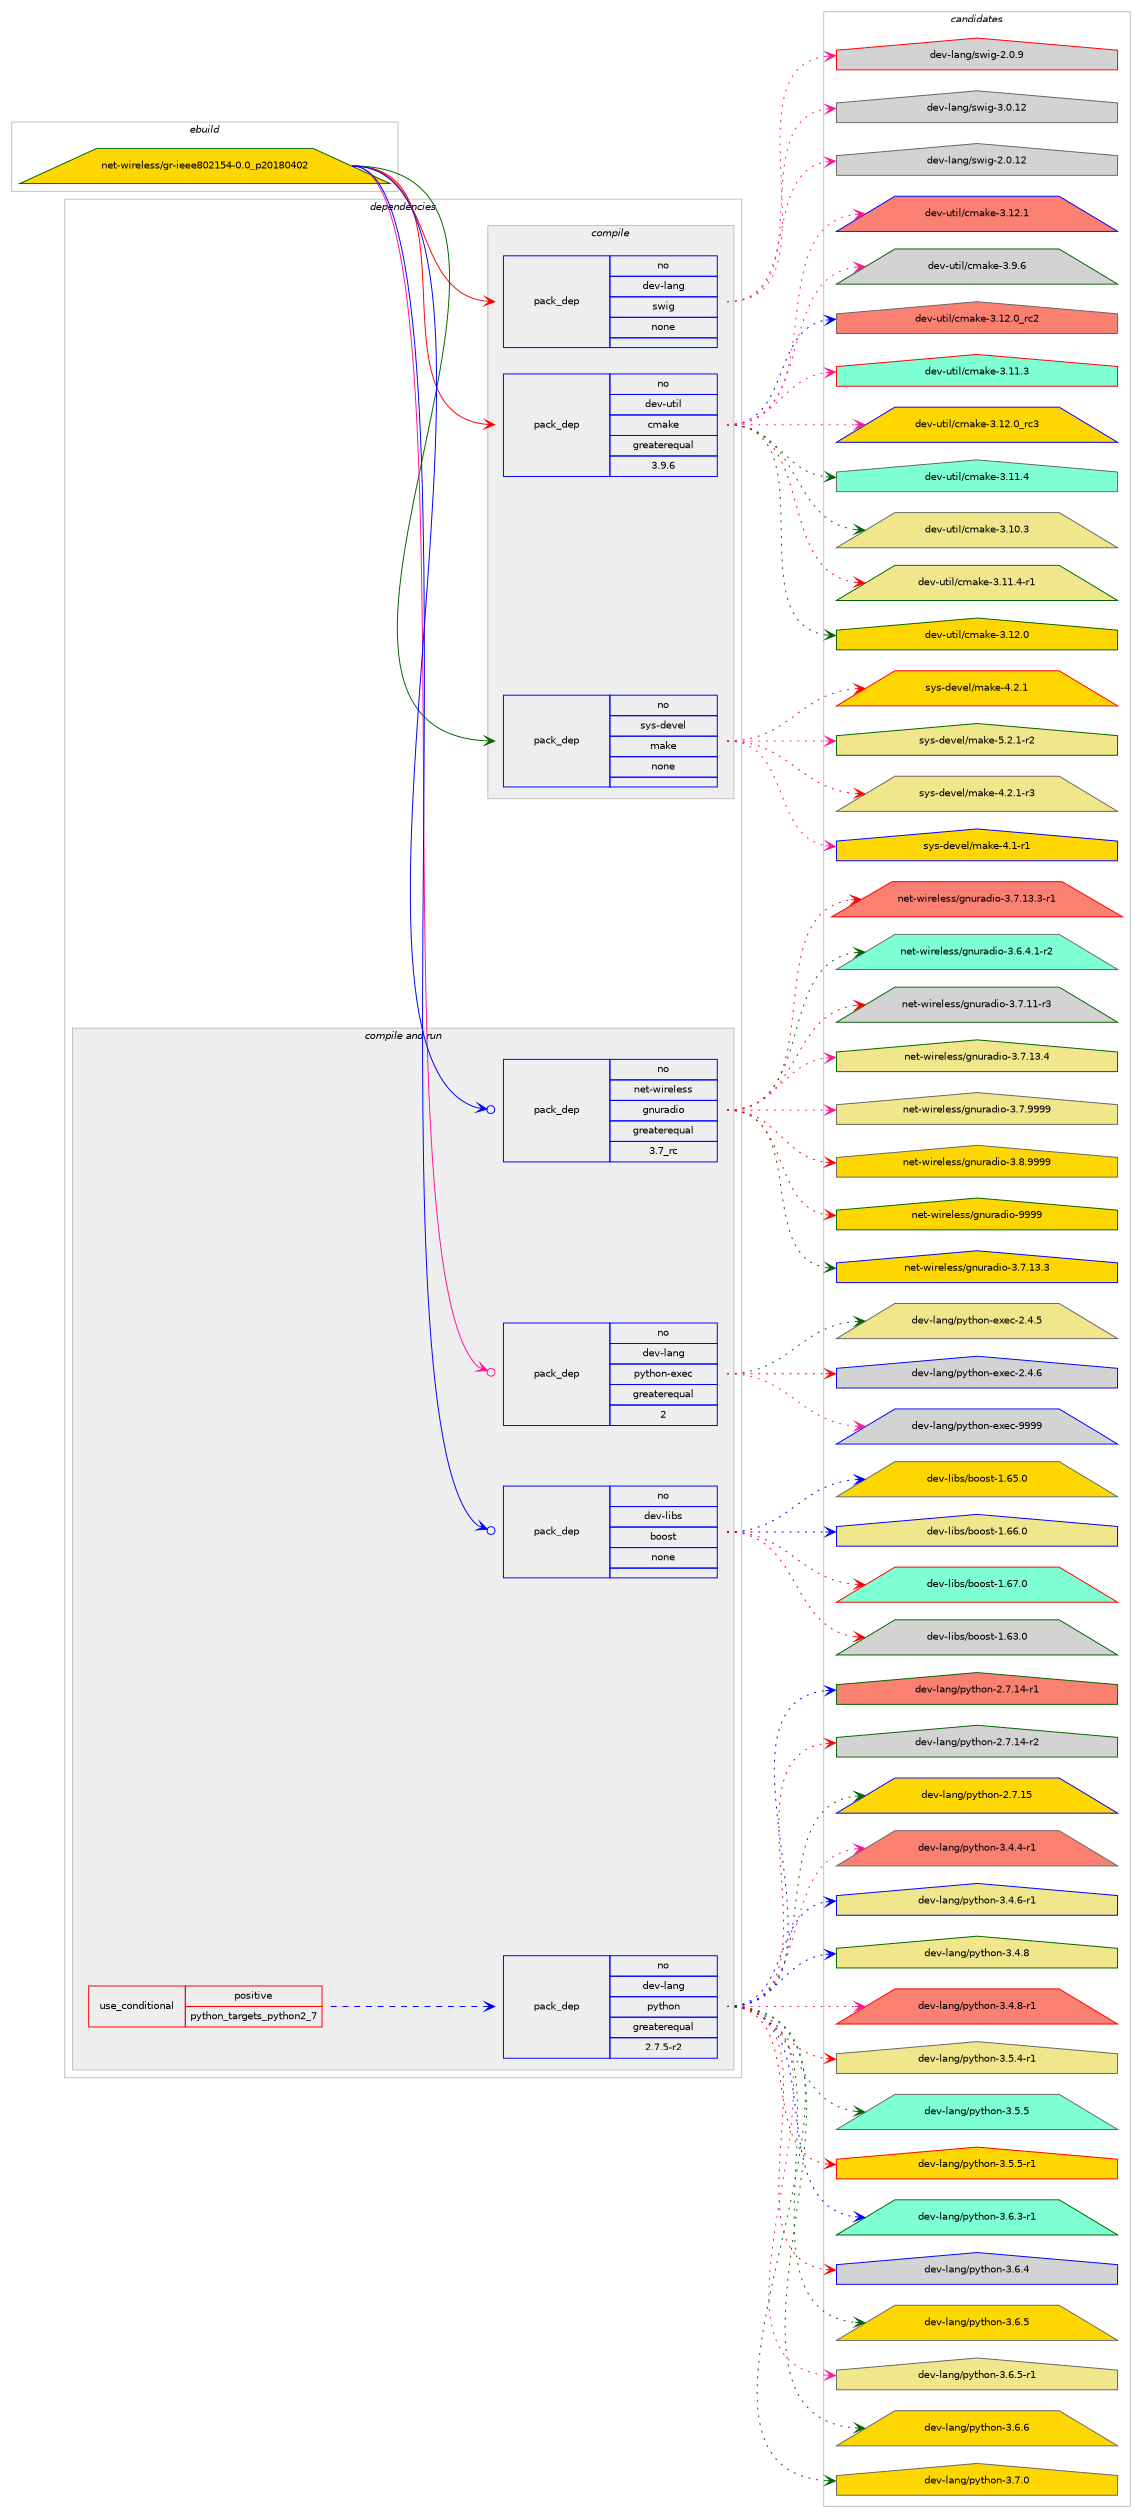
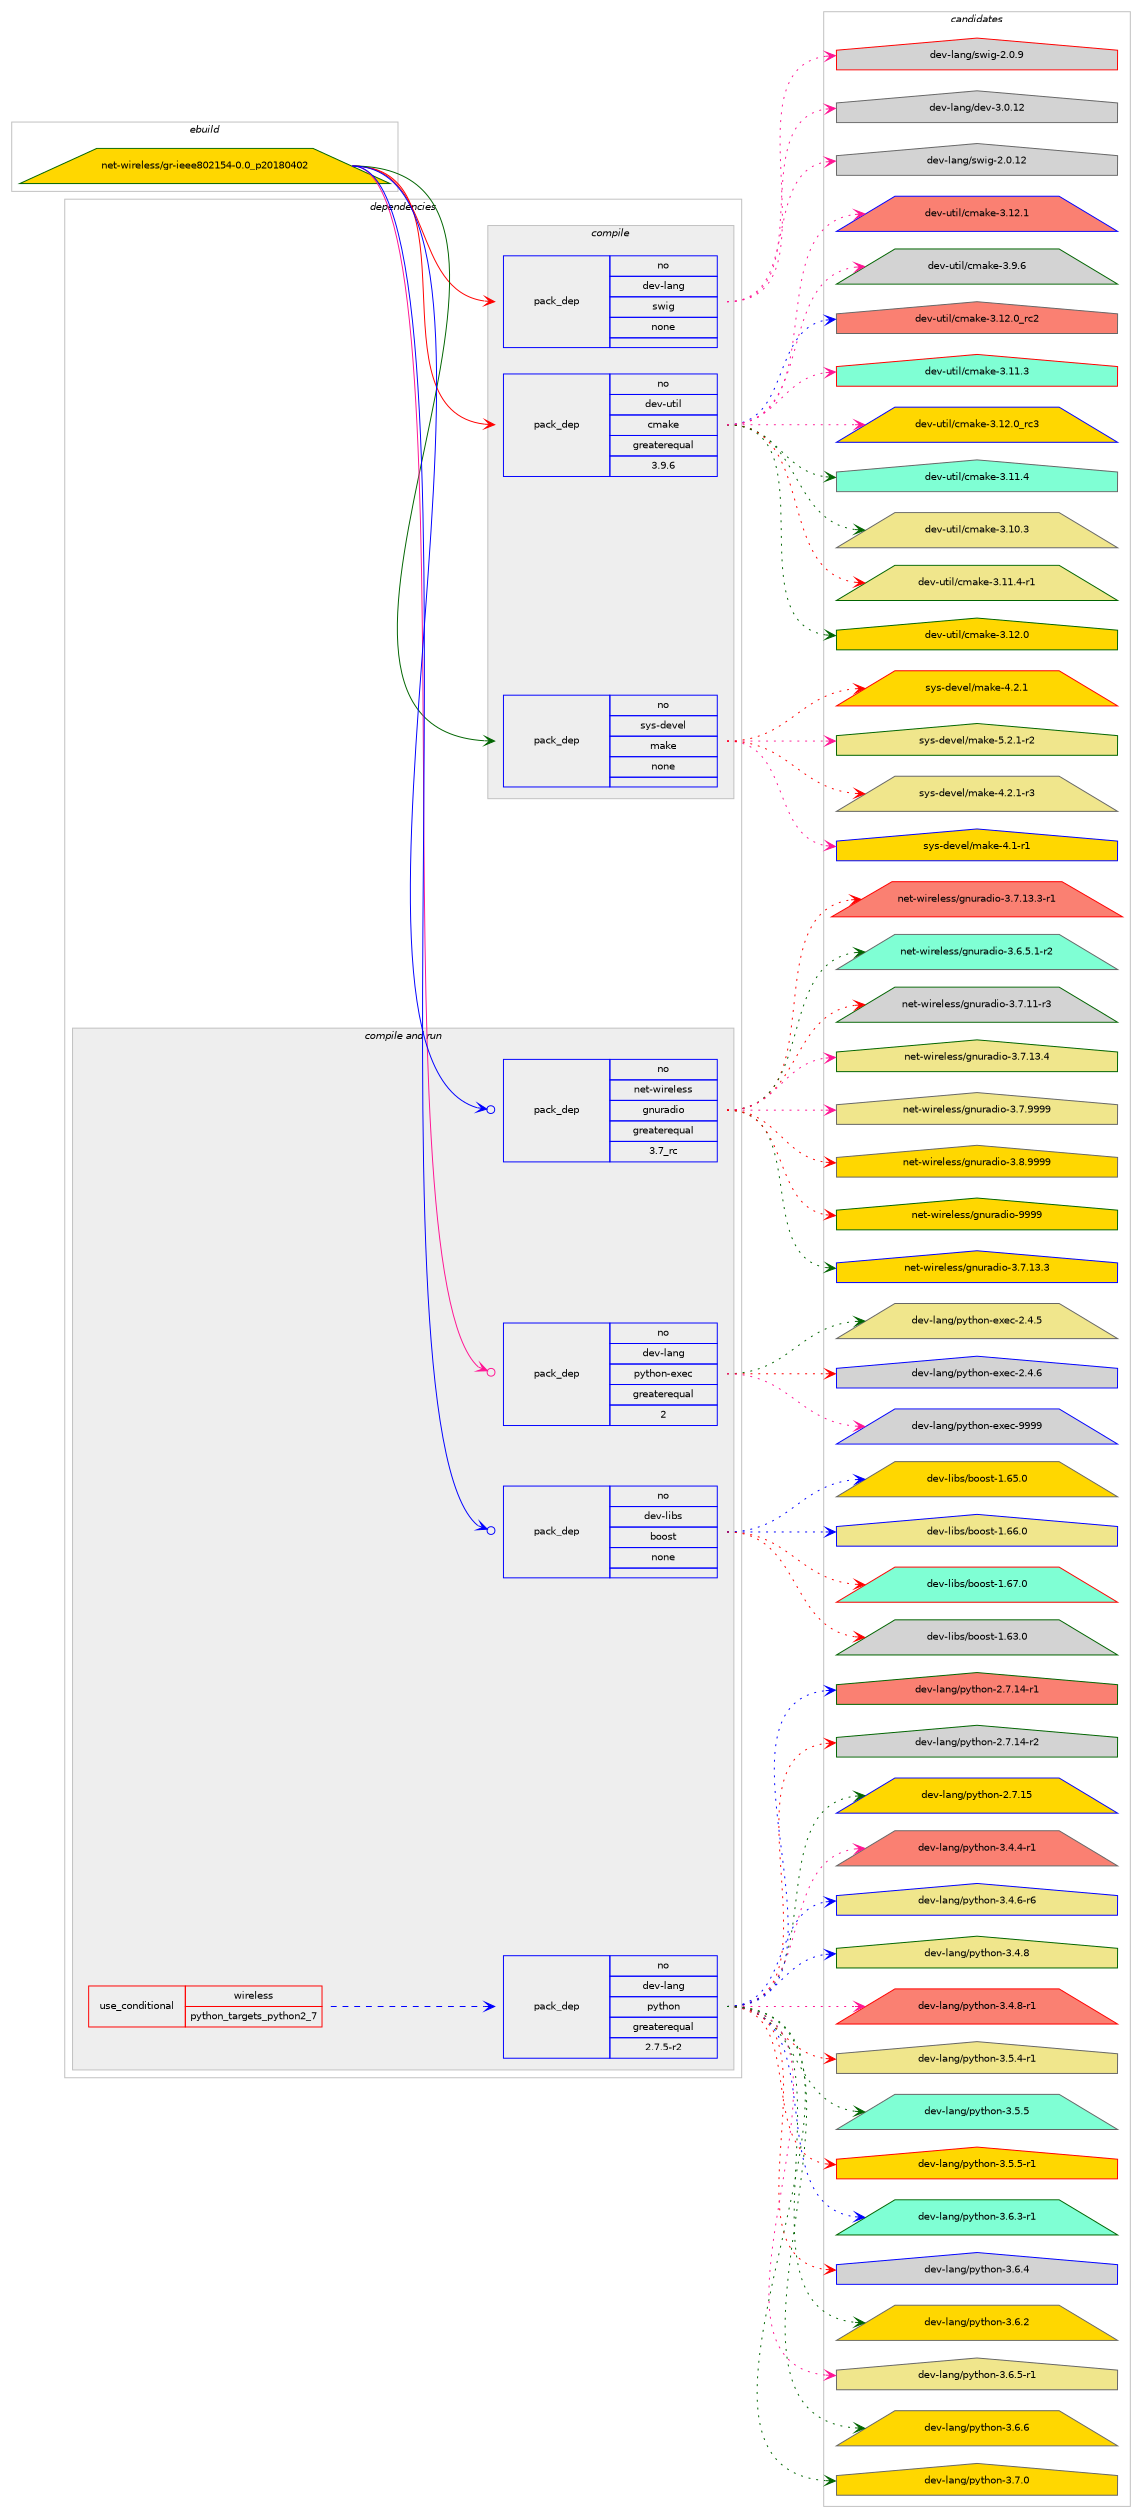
  digraph {
    compound=true
    concentrate=true
    fontname=Helvetica
    fontsize=10
    newrank=true
    rankdir=LR
    ranksep=1.5
    node [color=gray40 fillcolor=gold fontname=Helvetica fontsize=10 shape=house style=filled]
    edge [arrowhead=vee color=red headport=w style=dotted tailport=e weight=100]
    n1 [color=darkgreen label="net-wireless/gr-ieee802154-0.0_p20180402" shape=trapezium width=4]
    n2 [color=blue label=<<TABLE BORDER="0" CELLBORDER="1" CELLSPACING="0" CELLPADDING="4" WIDTH="220"><TR><TD ROWSPAN="6" CELLPADDING="30">pack_dep</TD></TR><TR><TD WIDTH="110">no</TD></TR><TR><TD>dev-lang</TD></TR><TR><TD>swig</TD></TR><TR><TD>none</TD></TR><TR><TD></TD></TR></TABLE>> shape=none fillcolor="" style=""]
    n3 [color=blue label=<<TABLE BORDER="0" CELLBORDER="1" CELLSPACING="0" CELLPADDING="4" WIDTH="220"><TR><TD ROWSPAN="6" CELLPADDING="30">pack_dep</TD></TR><TR><TD WIDTH="110">no</TD></TR><TR><TD>dev-util</TD></TR><TR><TD>cmake</TD></TR><TR><TD>greaterequal</TD></TR><TR><TD>3.9.6</TD></TR></TABLE>> shape=none fillcolor="" style=""]
    n4 [color=blue label=<<TABLE BORDER="0" CELLBORDER="1" CELLSPACING="0" CELLPADDING="4" WIDTH="220"><TR><TD ROWSPAN="6" CELLPADDING="30">pack_dep</TD></TR><TR><TD WIDTH="110">no</TD></TR><TR><TD>sys-devel</TD></TR><TR><TD>make</TD></TR><TR><TD>none</TD></TR><TR><TD></TD></TR></TABLE>> shape=none fillcolor="" style=""]
    n5 [color=blue label=<<TABLE BORDER="0" CELLBORDER="1" CELLSPACING="0" CELLPADDING="4" WIDTH="220"><TR><TD ROWSPAN="6" CELLPADDING="30">pack_dep</TD></TR><TR><TD WIDTH="110">no</TD></TR><TR><TD>dev-lang</TD></TR><TR><TD>python</TD></TR><TR><TD>greaterequal</TD></TR><TR><TD>2.7.5-r2</TD></TR></TABLE>> shape=none fillcolor="" style=""]
-   n6 [color=red label=<<TABLE BORDER="0" CELLBORDER="1" CELLSPACING="0" CELLPADDING="4"><TR><TD ROWSPAN="3" CELLPADDING="10">use_conditional</TD></TR><TR><TD>positive</TD></TR><TR><TD>python_targets_python2_7</TD></TR></TABLE>> shape=none fillcolor="" style=""]
+   n6 [color=red label=<<TABLE BORDER="0" CELLBORDER="1" CELLSPACING="0" CELLPADDING="4"><TR><TD ROWSPAN="3" CELLPADDING="10">use_conditional</TD></TR><TR><TD>wireless</TD></TR><TR><TD>python_targets_python2_7</TD></TR></TABLE>> shape=none fillcolor="" style=""]
    n7 [color=blue label=<<TABLE BORDER="0" CELLBORDER="1" CELLSPACING="0" CELLPADDING="4" WIDTH="220"><TR><TD ROWSPAN="6" CELLPADDING="30">pack_dep</TD></TR><TR><TD WIDTH="110">no</TD></TR><TR><TD>dev-lang</TD></TR><TR><TD>python-exec</TD></TR><TR><TD>greaterequal</TD></TR><TR><TD>2</TD></TR></TABLE>> shape=none fillcolor="" style=""]
    n8 [color=blue label=<<TABLE BORDER="0" CELLBORDER="1" CELLSPACING="0" CELLPADDING="4" WIDTH="220"><TR><TD ROWSPAN="6" CELLPADDING="30">pack_dep</TD></TR><TR><TD WIDTH="110">no</TD></TR><TR><TD>dev-libs</TD></TR><TR><TD>boost</TD></TR><TR><TD>none</TD></TR><TR><TD></TD></TR></TABLE>> shape=none fillcolor="" style=""]
    n9 [color=blue label=<<TABLE BORDER="0" CELLBORDER="1" CELLSPACING="0" CELLPADDING="4" WIDTH="220"><TR><TD ROWSPAN="6" CELLPADDING="30">pack_dep</TD></TR><TR><TD WIDTH="110">no</TD></TR><TR><TD>net-wireless</TD></TR><TR><TD>gnuradio</TD></TR><TR><TD>greaterequal</TD></TR><TR><TD>3.7_rc</TD></TR></TABLE>> shape=none fillcolor="" style=""]
    n10 [fillcolor=lightgrey label="dev-lang/swig-2.0.12" width=4]
    n11 [color=red fillcolor=lightgrey label="dev-lang/swig-2.0.9" width=4]
-   n12 [fillcolor=lightgrey label="dev-lang/swig-3.0.12" width=4]
+   n12 [fillcolor=lightgrey label="dev-lang/dev-3.0.12" width=4]
    n13 [fillcolor=salmon label="dev-util/cmake-3.12.0_rc2" width=4]
    n14 [color=red fillcolor=aquamarine label="dev-util/cmake-3.11.3" width=4]
    n15 [color=blue label="dev-util/cmake-3.12.0_rc3" shape=trapezium width=4]
    n16 [fillcolor=aquamarine label="dev-util/cmake-3.11.4" width=4]
    n17 [fillcolor=khaki label="dev-util/cmake-3.10.3" shape=trapezium width=4]
    n18 [color=darkgreen fillcolor=khaki label="dev-util/cmake-3.11.4-r1" shape=trapezium width=4]
    n19 [color=darkgreen label="dev-util/cmake-3.12.0" width=4]
    n20 [color=blue fillcolor=salmon label="dev-util/cmake-3.12.1" shape=trapezium width=4]
    n21 [color=darkgreen fillcolor=lightgrey label="dev-util/cmake-3.9.6" shape=trapezium width=4]
    n22 [color=blue label="sys-devel/make-4.1-r1" width=4]
    n23 [color=red label="sys-devel/make-4.2.1" shape=trapezium width=4]
    n24 [color=darkgreen fillcolor=khaki label="sys-devel/make-5.2.1-r2" width=4]
    n25 [fillcolor=khaki label="sys-devel/make-4.2.1-r3" shape=trapezium width=4]
    n26 [color=darkgreen fillcolor=salmon label="dev-lang/python-2.7.14-r1" width=4]
    n27 [color=darkgreen fillcolor=lightgrey label="dev-lang/python-2.7.14-r2" width=4]
    n28 [color=blue label="dev-lang/python-2.7.15" shape=trapezium width=4]
    n29 [fillcolor=salmon label="dev-lang/python-3.4.4-r1" shape=trapezium width=4]
-   n30 [color=blue fillcolor=khaki label="dev-lang/python-3.4.6-r1" width=4]
+   n30 [color=blue fillcolor=khaki label="dev-lang/python-3.4.6-r6" width=4]
    n31 [color=darkgreen fillcolor=khaki label="dev-lang/python-3.4.8" width=4]
    n32 [color=red fillcolor=salmon label="dev-lang/python-3.4.8-r1" shape=trapezium width=4]
    n33 [fillcolor=khaki label="dev-lang/python-3.5.4-r1" width=4]
    n34 [fillcolor=aquamarine label="dev-lang/python-3.5.5" shape=trapezium width=4]
    n35 [color=red label="dev-lang/python-3.5.5-r1" width=4]
    n36 [color=darkgreen fillcolor=aquamarine label="dev-lang/python-3.6.3-r1" shape=trapezium width=4]
    n37 [color=blue fillcolor=lightgrey label="dev-lang/python-3.6.4" width=4]
-   n38 [label="dev-lang/python-3.6.5" shape=trapezium width=4]
+   n38 [label="dev-lang/python-3.6.2" shape=trapezium width=4]
    n39 [fillcolor=khaki label="dev-lang/python-3.6.5-r1" width=4]
    n40 [label="dev-lang/python-3.6.6" shape=trapezium width=4]
    n41 [label="dev-lang/python-3.7.0" width=4]
    n42 [fillcolor=khaki label="dev-lang/python-exec-2.4.5" shape=trapezium width=4]
    n43 [color=blue fillcolor=lightgrey label="dev-lang/python-exec-2.4.6" width=4]
    n44 [color=blue fillcolor=lightgrey label="dev-lang/python-exec-9999" shape=trapezium width=4]
    n45 [color=darkgreen fillcolor=lightgrey label="dev-libs/boost-1.63.0" shape=trapezium width=4]
    n46 [label="dev-libs/boost-1.65.0" shape=trapezium width=4]
    n47 [color=blue fillcolor=khaki label="dev-libs/boost-1.66.0" width=4]
    n48 [color=red fillcolor=aquamarine label="dev-libs/boost-1.67.0" shape=trapezium width=4]
    n49 [color=blue label="net-wireless/gnuradio-3.7.13.3" width=4]
    n50 [color=red fillcolor=salmon label="net-wireless/gnuradio-3.7.13.3-r1" shape=trapezium width=4]
-   n51 [fillcolor=aquamarine label="net-wireless/gnuradio-3.6.4.1-r2" shape=trapezium width=4]
+   n51 [fillcolor=aquamarine label="net-wireless/gnuradio-3.6.5.1-r2" shape=trapezium width=4]
    n52 [color=darkgreen fillcolor=lightgrey label="net-wireless/gnuradio-3.7.11-r3" shape=trapezium width=4]
    n53 [color=darkgreen fillcolor=khaki label="net-wireless/gnuradio-3.7.13.4" width=4]
    n54 [fillcolor=khaki label="net-wireless/gnuradio-3.7.9999" width=4]
    n55 [label="net-wireless/gnuradio-3.8.9999" width=4]
    n56 [color=darkgreen label="net-wireless/gnuradio-9999" width=4]
    subgraph cluster_1 {
      color=gray
      label=<<i>dependencies</i>>
      subgraph cluster_2 {
        color=gray
        fillcolor="#eeeeee"
        label=<<i>compile</i>>
        style=filled
        subgraph sub_3 {
          color=gray
          fillcolor="#eeeeee"
          label=<<i>compile</i>>
          style=filled
          n2
        }
        subgraph sub_4 {
          color=gray
          fillcolor="#eeeeee"
          label=<<i>compile</i>>
          style=filled
          n3
        }
        subgraph sub_5 {
          color=gray
          fillcolor="#eeeeee"
          label=<<i>compile</i>>
          style=filled
          n4
        }
      }
      subgraph cluster_6 {
        color=gray
        fillcolor="#eeeeee"
        label=<<i>compile and run</i>>
        style=filled
        subgraph sub_7 {
          color=gray
          fillcolor="#eeeeee"
          label=<<i>compile and run</i>>
          style=filled
          n6
          subgraph sub_8 {
            color=gray
            fillcolor="#eeeeee"
            label=<<i>compile and run</i>>
            style=filled
            n5
          }
        }
        subgraph sub_9 {
          color=gray
          fillcolor="#eeeeee"
          label=<<i>compile and run</i>>
          style=filled
          n7
        }
        subgraph sub_10 {
          color=gray
          fillcolor="#eeeeee"
          label=<<i>compile and run</i>>
          style=filled
          n8
        }
        subgraph sub_11 {
          color=gray
          fillcolor="#eeeeee"
          label=<<i>compile and run</i>>
          style=filled
          n9
        }
      }
      subgraph cluster_12 {
        color=gray
        fillcolor="#eeeeee"
        label=<<i>run</i>>
        style=filled
      }
    }
    subgraph cluster_13 {
      color=gray
      label=<<i>ebuild</i>>
      rank=same
      n1
    }
    subgraph cluster_14 {
      color=gray
      label=<<i>candidates</i>>
      rank=same
      subgraph sub_15 {
        color=black
        label=<<i>candidates</i>>
        nodesep=1
        rank=same
        n10
        n11
        n12
      }
      subgraph sub_16 {
        color=black
        label=<<i>candidates</i>>
        nodesep=1
        rank=same
        n13
        n14
        n15
        n16
        n17
        n18
        n19
        n20
        n21
      }
      subgraph sub_17 {
        color=black
        label=<<i>candidates</i>>
        nodesep=1
        rank=same
        n22
        n23
        n24
        n25
      }
      subgraph sub_18 {
        color=black
        label=<<i>candidates</i>>
        nodesep=1
        rank=same
        n26
        n27
        n28
        n29
        n30
        n31
        n32
        n33
        n34
        n35
        n36
        n37
        n38
        n39
        n40
        n41
      }
      subgraph sub_19 {
        color=black
        label=<<i>candidates</i>>
        nodesep=1
        rank=same
        n42
        n43
        n44
      }
      subgraph sub_20 {
        color=black
        label=<<i>candidates</i>>
        nodesep=1
        rank=same
        n45
        n46
        n47
        n48
      }
      subgraph sub_21 {
        color=black
        label=<<i>candidates</i>>
        nodesep=1
        rank=same
        n49
        n50
        n51
        n52
        n53
        n54
        n55
        n56
      }
    }
    n1 -> n2 [style=solid weight=20]
    n1 -> n3 [style=solid weight=20]
    n1 -> n4 [color=darkgreen style=solid weight=20]
    n1 -> n7 [arrowhead=odotvee color=deeppink style=solid weight=20]
    n1 -> n8 [arrowhead=odotvee color=blue style=solid weight=20]
    n1 -> n9 [arrowhead=odotvee color=blue style=solid weight=20]
    n2 -> n10 [color=deeppink]
    n2 -> n11 [color=deeppink]
    n2 -> n12 [color=deeppink]
    n3 -> n13 [color=blue]
    n3 -> n14 [color=deeppink]
    n3 -> n15 [color=deeppink]
    n3 -> n16 [color=darkgreen]
    n3 -> n17 [color=darkgreen]
    n3 -> n18
    n3 -> n19 [color=darkgreen]
    n3 -> n20 [color=deeppink]
    n3 -> n21 [color=deeppink]
    n4 -> n22 [color=deeppink]
    n4 -> n23
    n4 -> n24 [color=deeppink]
    n4 -> n25
    n5 -> n26 [color=blue]
    n5 -> n27
    n5 -> n28 [color=darkgreen]
    n5 -> n29 [color=deeppink]
    n5 -> n30 [color=blue]
    n5 -> n31 [color=blue]
    n5 -> n32 [color=deeppink]
    n5 -> n33
    n5 -> n34 [color=darkgreen]
    n5 -> n35
    n5 -> n36 [color=blue]
    n5 -> n37
    n5 -> n38 [color=darkgreen]
    n5 -> n39 [color=deeppink]
    n5 -> n40 [color=darkgreen]
    n5 -> n41 [color=darkgreen]
    n6 -> n5 [color=blue style=dashed weight=20]
    n7 -> n42 [color=darkgreen]
    n7 -> n43
    n7 -> n44 [color=deeppink]
    n8 -> n45
    n8 -> n46 [color=blue]
    n8 -> n47 [color=blue]
    n8 -> n48
    n9 -> n49 [color=darkgreen]
    n9 -> n50
    n9 -> n51 [color=darkgreen]
    n9 -> n52
    n9 -> n53 [color=deeppink]
    n9 -> n54 [color=deeppink]
    n9 -> n55
    n9 -> n56
  }
